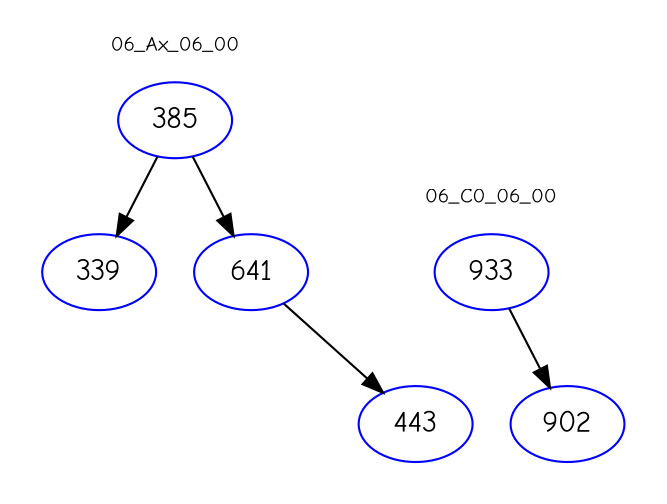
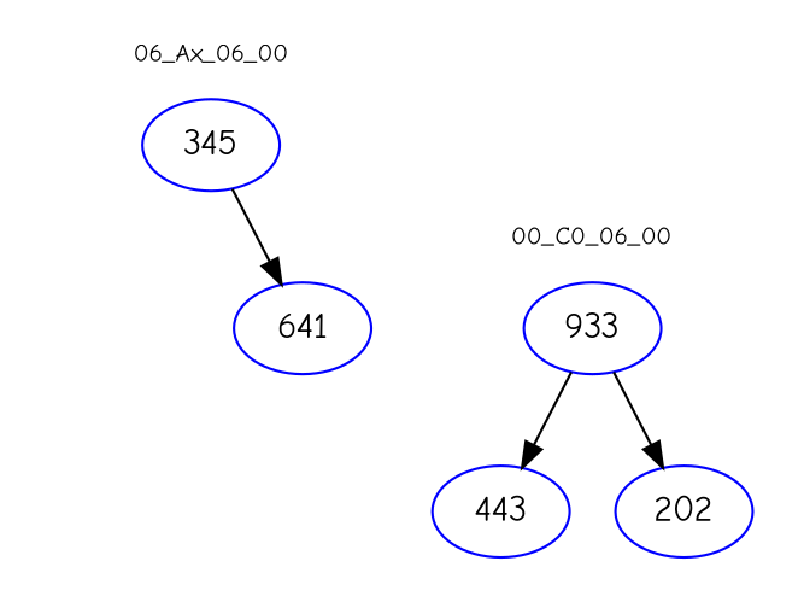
  digraph {
    fontname="Comic Neue"
    node [color=blue fontname="Comic Neue"]
    edge [color=black fontname="Comic Neue"]
-   n1 [label=385]
-   n2 [label=339]
+   n1 [label=345]
    n3 [label=641]
    n4 [label=933]
-   n5 [label=902]
+   n5 [label=202]
    n6 [label=443]
    subgraph cluster_1 {
      color=white
      fontsize=10
      label="06_Ax_06_00"
      n1
-     n2
      n3
    }
    subgraph cluster_2 {
      color=white
      fontsize=10
-     label="06_C0_06_00"
+     label="00_C0_06_00"
      n4
      n5
      n6
    }
-   n1 -> n2
    n1 -> n3
    n4 -> n5
-   n3 -> n6
+   n4 -> n6
  }
